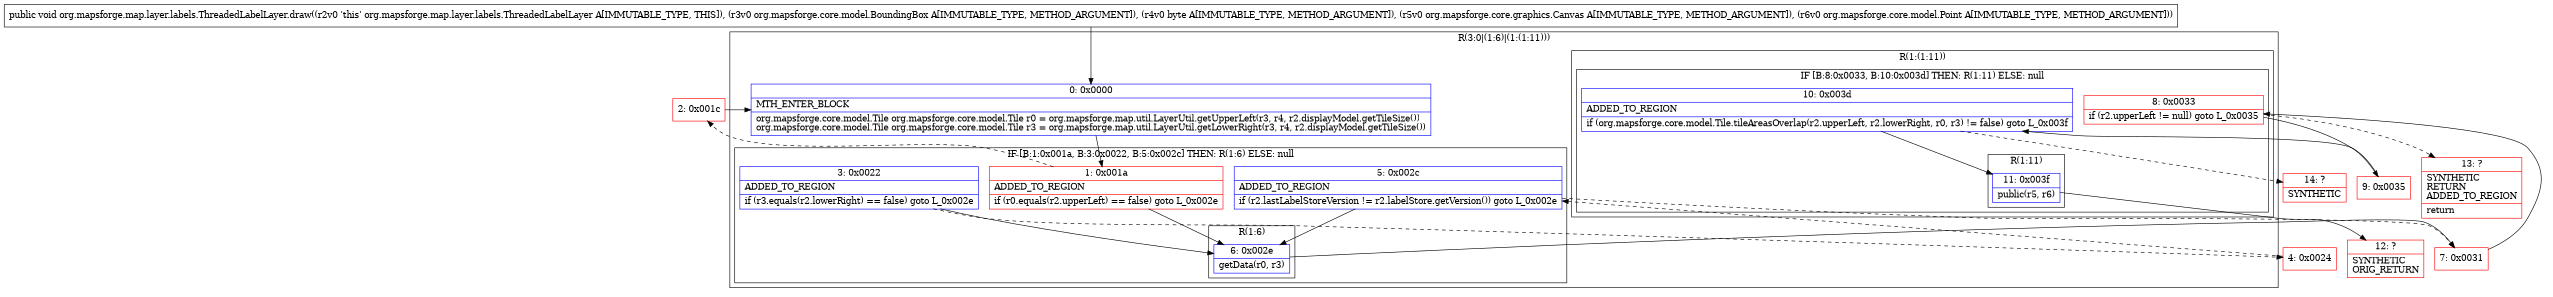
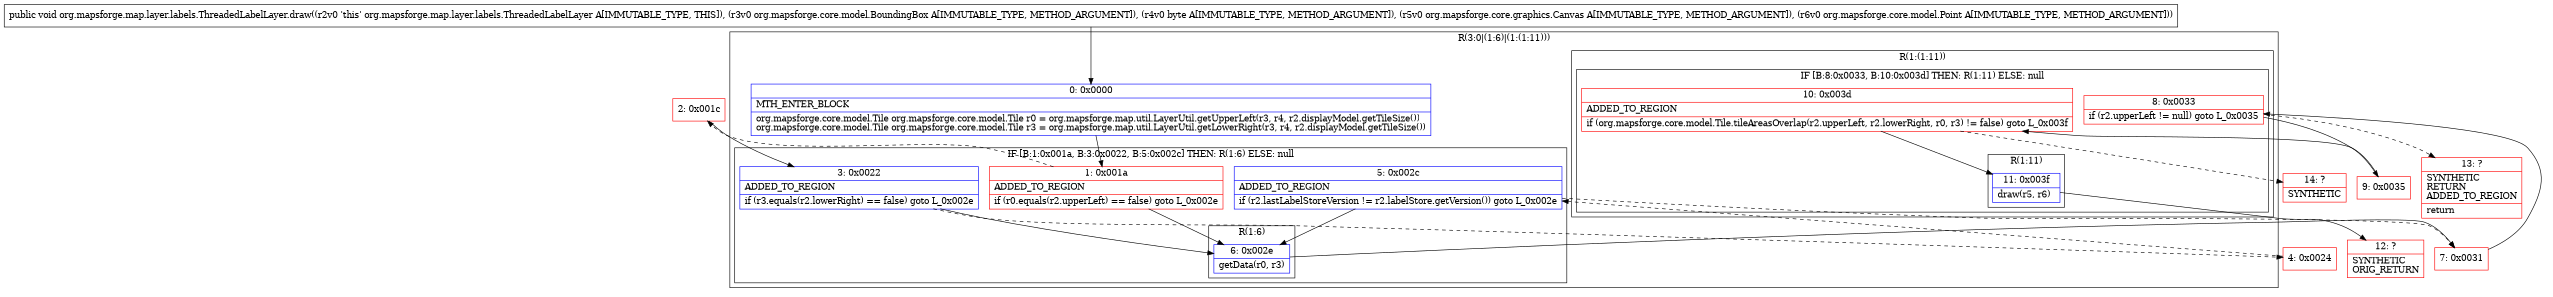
  digraph {
    node [color=red shape=record]
    n1 [color=blue label="{6\:\ 0x002e|getData(r0, r3)\l}"]
    n2 [label="{1\:\ 0x001a|ADDED_TO_REGION\l|if (r0.equals(r2.upperLeft) == false) goto L_0x002e\l}"]
    n3 [color=blue label="{3\:\ 0x0022|ADDED_TO_REGION\l|if (r3.equals(r2.lowerRight) == false) goto L_0x002e\l}"]
    n4 [color=blue label="{5\:\ 0x002c|ADDED_TO_REGION\l|if (r2.lastLabelStoreVersion != r2.labelStore.getVersion()) goto L_0x002e\l}"]
-   n5 [color=blue label="{11\:\ 0x003f|public(r5, r6)\l}"]
+   n5 [color=blue label="{11\:\ 0x003f|draw(r5, r6)\l}"]
    n6 [label="{8\:\ 0x0033|if (r2.upperLeft != null) goto L_0x0035\l}"]
-   n7 [color=blue label="{10\:\ 0x003d|ADDED_TO_REGION\l|if (org.mapsforge.core.model.Tile.tileAreasOverlap(r2.upperLeft, r2.lowerRight, r0, r3) != false) goto L_0x003f\l}"]
+   n7 [label="{10\:\ 0x003d|ADDED_TO_REGION\l|if (org.mapsforge.core.model.Tile.tileAreasOverlap(r2.upperLeft, r2.lowerRight, r0, r3) != false) goto L_0x003f\l}"]
    n8 [color=blue label="{0\:\ 0x0000|MTH_ENTER_BLOCK\l|org.mapsforge.core.model.Tile org.mapsforge.core.model.Tile r0 = org.mapsforge.map.util.LayerUtil.getUpperLeft(r3, r4, r2.displayModel.getTileSize())\lorg.mapsforge.core.model.Tile org.mapsforge.core.model.Tile r3 = org.mapsforge.map.util.LayerUtil.getLowerRight(r3, r4, r2.displayModel.getTileSize())\l}"]
    n9 [label="{7\:\ 0x0031}"]
    n10 [label="{2\:\ 0x001c}"]
    n11 [label="{4\:\ 0x0024}"]
    n12 [label="{12\:\ ?|SYNTHETIC\lORIG_RETURN\l}"]
    n13 [label="{9\:\ 0x0035}"]
    n14 [label="{13\:\ ?|SYNTHETIC\lRETURN\lADDED_TO_REGION\l|return\l}"]
    n15 [label="{14\:\ ?|SYNTHETIC\l}"]
    n16 [label="{public void org.mapsforge.map.layer.labels.ThreadedLabelLayer.draw((r2v0 'this' org.mapsforge.map.layer.labels.ThreadedLabelLayer A[IMMUTABLE_TYPE, THIS]), (r3v0 org.mapsforge.core.model.BoundingBox A[IMMUTABLE_TYPE, METHOD_ARGUMENT]), (r4v0 byte A[IMMUTABLE_TYPE, METHOD_ARGUMENT]), (r5v0 org.mapsforge.core.graphics.Canvas A[IMMUTABLE_TYPE, METHOD_ARGUMENT]), (r6v0 org.mapsforge.core.model.Point A[IMMUTABLE_TYPE, METHOD_ARGUMENT])) }" color=""]
    subgraph cluster_1 {
      label="R(3:0|(1:6)|(1:(1:11)))"
      n8
      subgraph cluster_2 {
        label="IF [B:1:0x001a, B:3:0x0022, B:5:0x002c] THEN: R(1:6) ELSE: null"
        n2
        n3
        n4
        subgraph cluster_3 {
          label="R(1:6)"
          n1
        }
      }
      subgraph cluster_4 {
        label="R(1:(1:11))"
        subgraph cluster_5 {
          label="IF [B:8:0x0033, B:10:0x003d] THEN: R(1:11) ELSE: null"
          n6
          n7
          subgraph cluster_6 {
            label="R(1:11)"
            n5
          }
        }
      }
    }
    n1 -> n9
    n2 -> n1
    n2 -> n10 [style=dashed]
    n3 -> n1
    n3 -> n11 [style=dashed]
    n4 -> n1
    n4 -> n9 [style=dashed]
    n5 -> n12
    n6 -> n13
    n6 -> n14 [style=dashed]
    n7 -> n5
    n7 -> n15 [style=dashed]
    n8 -> n2
    n9 -> n6
-   n10 -> n8
+   n10 -> n3
    n11 -> n4 [style=dashed]
    n13 -> n7
    n16 -> n8
  }
